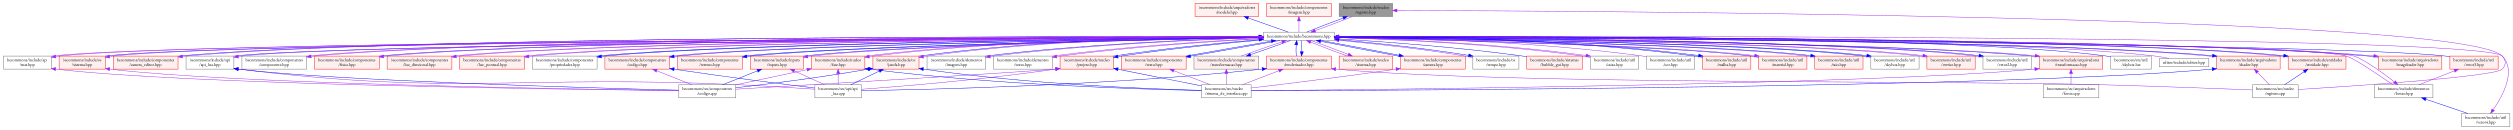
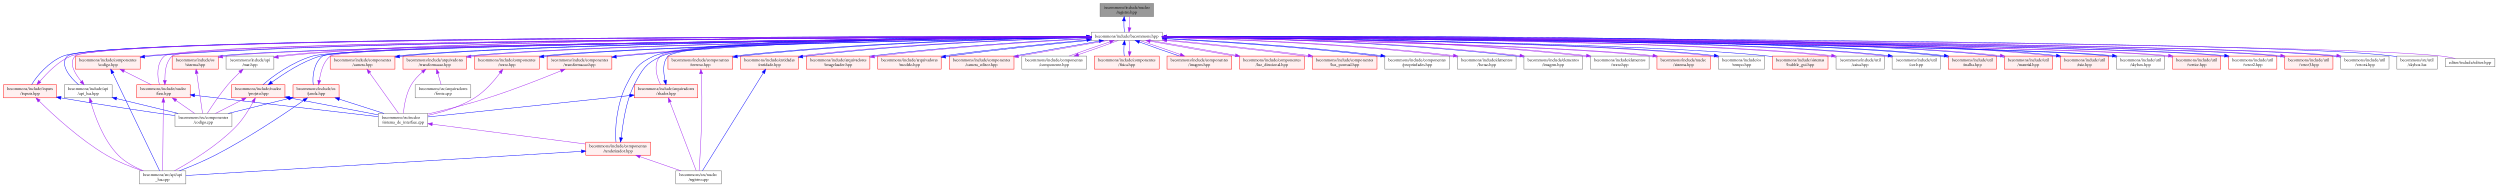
  digraph {
    fontname="EB Garamond"
    node [color=red fillcolor="#FFF0F0" fontname="EB Garamond" fontsize=10 shape=box style=filled]
    edge [color=purple dir=back fontname="EB Garamond" fontsize=10 labelfontname=Helvetica labelfontsize=10 style=solid]
    n1 [color=gray40 fillcolor=grey60 fontcolor=black height=0.2 label="becommons/include/nucleo\l/registro.hpp" width=0.4]
    n2 [color=grey40 fillcolor=white height=0.2 label="becommons/include/becommons.hpp" width=0.4]
    n3 [color=grey40 fillcolor=white height=0.2 label="becommons/src/nucleo\l/registro.cpp" width=0.4]
    n4 [color=grey40 fillcolor=white height=0.2 label="becommons/include/api\l/api_lua.hpp" width=0.4]
    n5 [color=grey40 fillcolor=white height=0.2 label="becommons/include/api\l/mat.hpp" width=0.4]
    n6 [height=0.2 label="becommons/include/arquivadores\l/transformacao.hpp" width=0.4]
    n7 [height=0.2 label="becommons/include/arquivadores\l/imageloader.hpp" width=0.4]
    n8 [height=0.2 label="becommons/include/arquivadores\l/modelo.hpp" width=0.4]
    n9 [height=0.2 label="becommons/include/arquivadores\l/shader.hpp" width=0.4]
    n10 [height=0.2 label="becommons/include/componentes\l/camera.hpp" width=0.4]
    n11 [height=0.2 label="becommons/include/componentes\l/camera_editor.hpp" width=0.4]
    n12 [height=0.2 label="becommons/include/componentes\l/codigo.hpp" width=0.4]
    n13 [color=grey40 fillcolor=white height=0.2 label="becommons/include/componentes\l/componente.hpp" width=0.4]
    n14 [height=0.2 label="becommons/include/componentes\l/fisica.hpp" width=0.4]
    n15 [height=0.2 label="becommons/include/componentes\l/imagem.hpp" width=0.4]
    n16 [height=0.2 label="becommons/include/componentes\l/luz_direcional.hpp" width=0.4]
    n17 [height=0.2 label="becommons/include/componentes\l/luz_pontual.hpp" width=0.4]
    n18 [color=grey40 fillcolor=white height=0.2 label="becommons/include/componentes\l/propriedades.hpp" width=0.4]
    n19 [height=0.2 label="becommons/include/componentes\l/renderizador.hpp" width=0.4]
    n20 [height=0.2 label="becommons/include/componentes\l/terreno.hpp" width=0.4]
    n21 [height=0.2 label="becommons/include/componentes\l/texto.hpp" width=0.4]
-   n22 [color=grey40 height=0.2 label="becommons/include/componentes\l/transformacao.hpp" width=0.4]
+   n22 [height=0.2 label="becommons/include/componentes\l/transformacao.hpp" width=0.4]
    n23 [color=grey40 fillcolor=white height=0.2 label="becommons/include/elementos\l/botao.hpp" width=0.4]
    n24 [color=grey40 fillcolor=white height=0.2 label="becommons/include/elementos\l/imagem.hpp" width=0.4]
    n25 [color=grey40 fillcolor=white height=0.2 label="becommons/include/elementos\l/texto.hpp" width=0.4]
    n26 [height=0.2 label="becommons/include/entidades\l/entidade.hpp" width=0.4]
    n27 [height=0.2 label="becommons/include/inputs\l/inputs.hpp" width=0.4]
    n28 [height=0.2 label="becommons/include/nucleo\l/fase.hpp" width=0.4]
    n29 [height=0.2 label="becommons/include/nucleo\l/projeto.hpp" width=0.4]
    n30 [height=0.2 label="becommons/include/nucleo\l/sistema.hpp" width=0.4]
    n31 [height=0.2 label="becommons/include/os\l/janela.hpp" width=0.4]
    n32 [height=0.2 label="becommons/include/os\l/sistema.hpp" width=0.4]
    n33 [color=grey40 fillcolor=white height=0.2 label="becommons/include/os\l/tempo.hpp" width=0.4]
    n34 [height=0.2 label="becommons/include/sistemas\l/bubble_gui.hpp" width=0.4]
    n35 [color=grey40 fillcolor=white height=0.2 label="becommons/include/util\l/caixa.hpp" width=0.4]
    n36 [color=grey40 fillcolor=white height=0.2 label="becommons/include/util\l/cor.hpp" width=0.4]
    n37 [height=0.2 label="becommons/include/util\l/malha.hpp" width=0.4]
    n38 [height=0.2 label="becommons/include/util\l/material.hpp" width=0.4]
    n39 [height=0.2 label="becommons/include/util\l/raio.hpp" width=0.4]
    n40 [color=grey40 fillcolor=white height=0.2 label="becommons/include/util\l/skybox.hpp" width=0.4]
    n41 [height=0.2 label="becommons/include/util\l/vertice.hpp" width=0.4]
-   n42 [color=grey40 fillcolor=white height=0.2 label="becommons/include/util\l/vetor2.hpp" width=0.4]
+   n42 [fillcolor=white height=0.2 label="becommons/include/util\l/vetor2.hpp" width=0.4]
    n43 [height=0.2 label="becommons/include/util\l/vetor3.hpp" width=0.4]
    n44 [color=grey40 fillcolor=white height=0.2 label="becommons/include/util\l/vetor4.hpp" width=0.4]
    n45 [color=grey40 fillcolor=white height=0.2 label="becommons/src/util\l/skybox.luz" width=0.4]
    n46 [color=grey40 fillcolor=white height=0.2 label="editor/include/editor.hpp" width=0.4]
    n47 [color=grey40 fillcolor=white height=0.2 label="becommons/src/api/api\l_lua.cpp" width=0.4]
    n48 [color=grey40 fillcolor=white height=0.2 label="becommons/src/componentes\l/codigo.cpp" width=0.4]
    n49 [color=grey40 fillcolor=white height=0.2 label="becommons/src/arquivadores\l/fonte.cpp" width=0.4]
    n50 [color=grey40 fillcolor=white height=0.2 label="becommons/src/nucleo\l/sistema_de_interface.cpp" width=0.4]
    n1 -> n2 [color=blue]
-   n1 -> n3
+   n20 -> n3
    n2 -> n1
    n2 -> n4 [color=blue]
    n2 -> n5
    n2 -> n6 [color=blue]
    n2 -> n7 [color=blue]
+   n2 -> n8 [color=blue]
    n2 -> n9
    n2 -> n10 [color=blue]
    n2 -> n11 [color=blue]
    n2 -> n12
    n2 -> n13
    n2 -> n14 [color=blue]
+   n2 -> n15 [color=blue]
    n2 -> n16
    n2 -> n17
    n2 -> n18 [color=blue]
    n2 -> n19 [color=blue]
    n2 -> n20 [color=blue]
    n2 -> n21 [color=blue]
    n2 -> n22
    n2 -> n23
    n2 -> n24 [color=blue]
    n2 -> n25
    n2 -> n26
    n2 -> n27 [color=blue]
    n2 -> n28
    n2 -> n29 [color=blue]
    n2 -> n30
    n2 -> n31 [color=blue]
    n2 -> n32 [color=blue]
    n2 -> n33
    n2 -> n34 [color=blue]
    n2 -> n35
    n2 -> n36
    n2 -> n37 [color=blue]
    n2 -> n38 [color=blue]
    n2 -> n39
    n2 -> n40 [color=blue]
    n2 -> n41
    n2 -> n42
    n2 -> n43 [color=blue]
-   n23 -> n44 [color=blue]
+   n2 -> n44 [color=blue]
    n2 -> n45 [color=blue]
    n2 -> n46
    n4 -> n2
    n4 -> n47
    n4 -> n48 [color=blue]
    n5 -> n2
    n5 -> n48
    n6 -> n2
    n6 -> n49
    n6 -> n50
    n7 -> n2
    n8 -> n2 [color=blue]
    n9 -> n2 [color=blue]
    n9 -> n3
    n9 -> n50 [color=blue]
    n10 -> n2 [color=blue]
    n10 -> n50
    n11 -> n2
    n12 -> n2 [color=blue]
    n12 -> n47 [color=blue]
-   n12 -> n48
+   n12 -> n28
    n13 -> n2
    n14 -> n2
    n15 -> n2
    n16 -> n2
    n17 -> n2
    n18 -> n2 [color=blue]
    n19 -> n2 [color=blue]
    n19 -> n3
    n19 -> n47 [color=blue]
-   n19 -> n50
+   n50 -> n19
    n20 -> n2 [color=blue]
    n21 -> n2 [color=blue]
    n21 -> n50
    n22 -> n2 [color=blue]
    n22 -> n50
    n23 -> n2
    n24 -> n2
    n25 -> n2
    n26 -> n2 [color=blue]
    n26 -> n3 [color=blue]
    n27 -> n2
    n27 -> n47
    n27 -> n48 [color=blue]
    n28 -> n2
    n28 -> n47
    n28 -> n48
    n28 -> n50 [color=blue]
    n29 -> n2 [color=blue]
    n29 -> n47
    n29 -> n48
    n29 -> n50 [color=blue]
    n30 -> n2
    n31 -> n2
    n31 -> n47 [color=blue]
    n31 -> n48 [color=blue]
    n31 -> n50 [color=blue]
    n32 -> n2
    n32 -> n48
    n33 -> n2 [color=blue]
    n35 -> n2
+   n36 -> n2 [color=blue]
    n37 -> n2 [color=blue]
    n38 -> n2
    n39 -> n2 [color=blue]
    n40 -> n2 [color=blue]
    n41 -> n2
    n42 -> n2 [color=blue]
-   n43 -> n23
+   n43 -> n2
    n44 -> n2
  }
